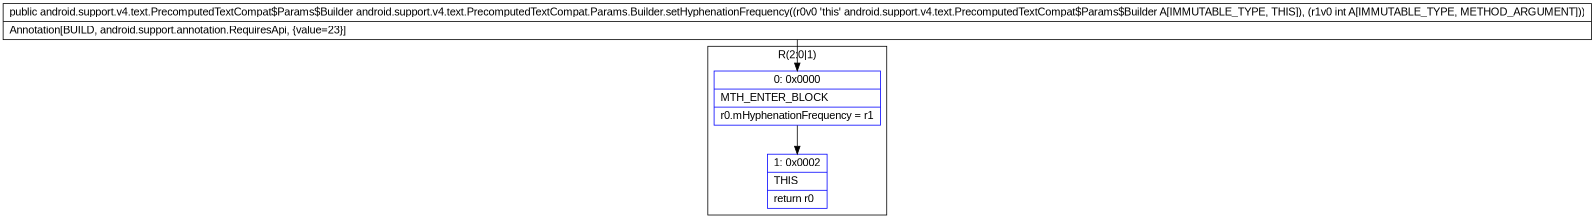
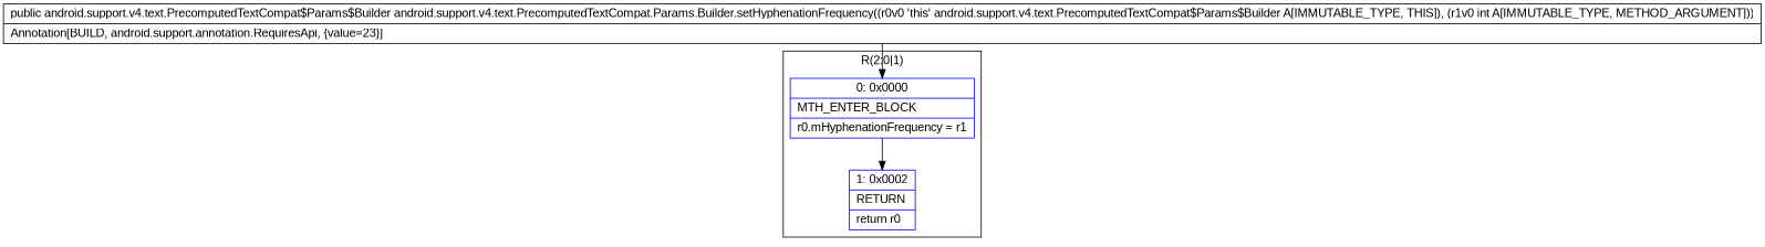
  digraph {
    fontname="Liberation Sans"
    node [color=blue shape=record fontname="Liberation Sans"]
    edge [fontname="Liberation Sans"]
    n1 [label="{0\:\ 0x0000|MTH_ENTER_BLOCK\l|r0.mHyphenationFrequency = r1\l}"]
-   n2 [label="{1\:\ 0x0002|THIS\l|return r0\l}"]
+   n2 [label="{1\:\ 0x0002|RETURN\l|return r0\l}"]
    n3 [label="{public android.support.v4.text.PrecomputedTextCompat$Params$Builder android.support.v4.text.PrecomputedTextCompat.Params.Builder.setHyphenationFrequency((r0v0 'this' android.support.v4.text.PrecomputedTextCompat$Params$Builder A[IMMUTABLE_TYPE, THIS]), (r1v0 int A[IMMUTABLE_TYPE, METHOD_ARGUMENT]))  | Annotation[BUILD, android.support.annotation.RequiresApi, \{value=23\}]\l}" color=""]
    subgraph cluster_1 {
      label="R(2:0|1)"
      n1
      n2
    }
    n1 -> n2
    n3 -> n1
  }
